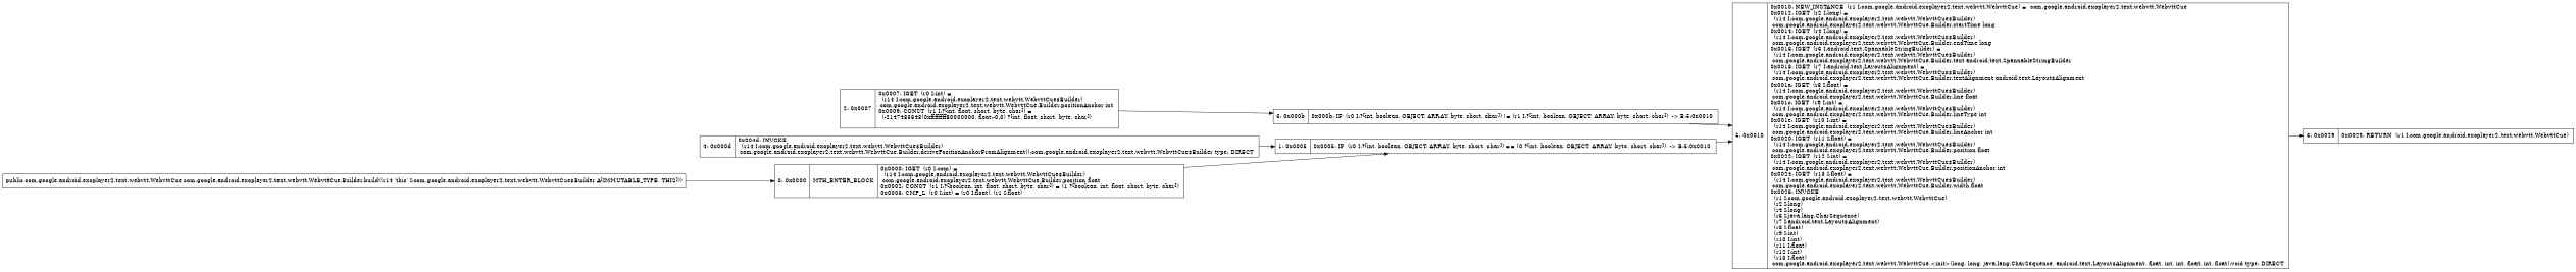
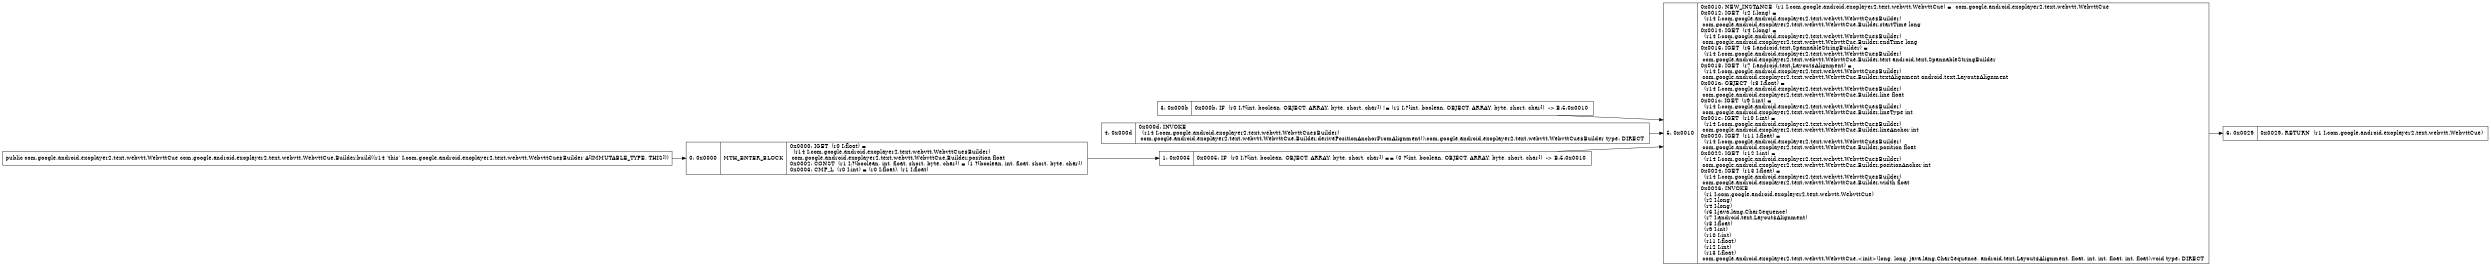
  digraph {
    rankdir=LR
    node [shape=record]
-   n1 [label="{0\:\ 0x0000|MTH_ENTER_BLOCK\l|0x0000: IGET  (r0 I:com) = \l  (r14 I:com.google.android.exoplayer2.text.webvtt.WebvttCue$Builder)\l com.google.android.exoplayer2.text.webvtt.WebvttCue.Builder.position float \l0x0002: CONST  (r1 I:?[boolean, int, float, short, byte, char]) = (1 ?[boolean, int, float, short, byte, char]) \l0x0003: CMP_L  (r0 I:int) = (r0 I:float), (r1 I:float) \l}"]
+   n1 [label="{0\:\ 0x0000|MTH_ENTER_BLOCK\l|0x0000: IGET  (r0 I:float) = \l  (r14 I:com.google.android.exoplayer2.text.webvtt.WebvttCue$Builder)\l com.google.android.exoplayer2.text.webvtt.WebvttCue.Builder.position float \l0x0002: CONST  (r1 I:?[boolean, int, float, short, byte, char]) = (1 ?[boolean, int, float, short, byte, char]) \l0x0003: CMP_L  (r0 I:int) = (r0 I:float), (r1 I:float) \l}"]
    n2 [label="{1\:\ 0x0005|0x0005: IF  (r0 I:?[int, boolean, OBJECT, ARRAY, byte, short, char]) == (0 ?[int, boolean, OBJECT, ARRAY, byte, short, char])  \-\> B:5:0x0010 \l}"]
-   n3 [label="{5\:\ 0x0010|0x0010: NEW_INSTANCE  (r1 I:com.google.android.exoplayer2.text.webvtt.WebvttCue) =  com.google.android.exoplayer2.text.webvtt.WebvttCue \l0x0012: IGET  (r2 I:long) = \l  (r14 I:com.google.android.exoplayer2.text.webvtt.WebvttCue$Builder)\l com.google.android.exoplayer2.text.webvtt.WebvttCue.Builder.startTime long \l0x0014: IGET  (r4 I:long) = \l  (r14 I:com.google.android.exoplayer2.text.webvtt.WebvttCue$Builder)\l com.google.android.exoplayer2.text.webvtt.WebvttCue.Builder.endTime long \l0x0016: IGET  (r6 I:android.text.SpannableStringBuilder) = \l  (r14 I:com.google.android.exoplayer2.text.webvtt.WebvttCue$Builder)\l com.google.android.exoplayer2.text.webvtt.WebvttCue.Builder.text android.text.SpannableStringBuilder \l0x0018: IGET  (r7 I:android.text.Layout$Alignment) = \l  (r14 I:com.google.android.exoplayer2.text.webvtt.WebvttCue$Builder)\l com.google.android.exoplayer2.text.webvtt.WebvttCue.Builder.textAlignment android.text.Layout$Alignment \l0x001a: IGET  (r8 I:float) = \l  (r14 I:com.google.android.exoplayer2.text.webvtt.WebvttCue$Builder)\l com.google.android.exoplayer2.text.webvtt.WebvttCue.Builder.line float \l0x001c: IGET  (r9 I:int) = \l  (r14 I:com.google.android.exoplayer2.text.webvtt.WebvttCue$Builder)\l com.google.android.exoplayer2.text.webvtt.WebvttCue.Builder.lineType int \l0x001e: IGET  (r10 I:int) = \l  (r14 I:com.google.android.exoplayer2.text.webvtt.WebvttCue$Builder)\l com.google.android.exoplayer2.text.webvtt.WebvttCue.Builder.lineAnchor int \l0x0020: IGET  (r11 I:float) = \l  (r14 I:com.google.android.exoplayer2.text.webvtt.WebvttCue$Builder)\l com.google.android.exoplayer2.text.webvtt.WebvttCue.Builder.position float \l0x0022: IGET  (r12 I:int) = \l  (r14 I:com.google.android.exoplayer2.text.webvtt.WebvttCue$Builder)\l com.google.android.exoplayer2.text.webvtt.WebvttCue.Builder.positionAnchor int \l0x0024: IGET  (r13 I:float) = \l  (r14 I:com.google.android.exoplayer2.text.webvtt.WebvttCue$Builder)\l com.google.android.exoplayer2.text.webvtt.WebvttCue.Builder.width float \l0x0026: INVOKE  \l  (r1 I:com.google.android.exoplayer2.text.webvtt.WebvttCue)\l  (r2 I:long)\l  (r4 I:long)\l  (r6 I:java.lang.CharSequence)\l  (r7 I:android.text.Layout$Alignment)\l  (r8 I:float)\l  (r9 I:int)\l  (r10 I:int)\l  (r11 I:float)\l  (r12 I:int)\l  (r13 I:float)\l com.google.android.exoplayer2.text.webvtt.WebvttCue.\<init\>(long, long, java.lang.CharSequence, android.text.Layout$Alignment, float, int, int, float, int, float):void type: DIRECT \l}"]
-   n4 [label="{2\:\ 0x0007|0x0007: IGET  (r0 I:int) = \l  (r14 I:com.google.android.exoplayer2.text.webvtt.WebvttCue$Builder)\l com.google.android.exoplayer2.text.webvtt.WebvttCue.Builder.positionAnchor int \l0x0009: CONST  (r1 I:?[int, float, short, byte, char]) = \l  (\-2147483648(0xffffffff80000000, float:\-0.0) ?[int, float, short, byte, char])\l \l}"]
+   n3 [label="{5\:\ 0x0010|0x0010: NEW_INSTANCE  (r1 I:com.google.android.exoplayer2.text.webvtt.WebvttCue) =  com.google.android.exoplayer2.text.webvtt.WebvttCue \l0x0012: IGET  (r2 I:long) = \l  (r14 I:com.google.android.exoplayer2.text.webvtt.WebvttCue$Builder)\l com.google.android.exoplayer2.text.webvtt.WebvttCue.Builder.startTime long \l0x0014: IGET  (r4 I:long) = \l  (r14 I:com.google.android.exoplayer2.text.webvtt.WebvttCue$Builder)\l com.google.android.exoplayer2.text.webvtt.WebvttCue.Builder.endTime long \l0x0016: IGET  (r6 I:android.text.SpannableStringBuilder) = \l  (r14 I:com.google.android.exoplayer2.text.webvtt.WebvttCue$Builder)\l com.google.android.exoplayer2.text.webvtt.WebvttCue.Builder.text android.text.SpannableStringBuilder \l0x0018: IGET  (r7 I:android.text.Layout$Alignment) = \l  (r14 I:com.google.android.exoplayer2.text.webvtt.WebvttCue$Builder)\l com.google.android.exoplayer2.text.webvtt.WebvttCue.Builder.textAlignment android.text.Layout$Alignment \l0x001a: OBJECT  (r8 I:float) = \l  (r14 I:com.google.android.exoplayer2.text.webvtt.WebvttCue$Builder)\l com.google.android.exoplayer2.text.webvtt.WebvttCue.Builder.line float \l0x001c: IGET  (r9 I:int) = \l  (r14 I:com.google.android.exoplayer2.text.webvtt.WebvttCue$Builder)\l com.google.android.exoplayer2.text.webvtt.WebvttCue.Builder.lineType int \l0x001e: IGET  (r10 I:int) = \l  (r14 I:com.google.android.exoplayer2.text.webvtt.WebvttCue$Builder)\l com.google.android.exoplayer2.text.webvtt.WebvttCue.Builder.lineAnchor int \l0x0020: IGET  (r11 I:float) = \l  (r14 I:com.google.android.exoplayer2.text.webvtt.WebvttCue$Builder)\l com.google.android.exoplayer2.text.webvtt.WebvttCue.Builder.position float \l0x0022: IGET  (r12 I:int) = \l  (r14 I:com.google.android.exoplayer2.text.webvtt.WebvttCue$Builder)\l com.google.android.exoplayer2.text.webvtt.WebvttCue.Builder.positionAnchor int \l0x0024: IGET  (r13 I:float) = \l  (r14 I:com.google.android.exoplayer2.text.webvtt.WebvttCue$Builder)\l com.google.android.exoplayer2.text.webvtt.WebvttCue.Builder.width float \l0x0026: INVOKE  \l  (r1 I:com.google.android.exoplayer2.text.webvtt.WebvttCue)\l  (r2 I:long)\l  (r4 I:long)\l  (r6 I:java.lang.CharSequence)\l  (r7 I:android.text.Layout$Alignment)\l  (r8 I:float)\l  (r9 I:int)\l  (r10 I:int)\l  (r11 I:float)\l  (r12 I:int)\l  (r13 I:float)\l com.google.android.exoplayer2.text.webvtt.WebvttCue.\<init\>(long, long, java.lang.CharSequence, android.text.Layout$Alignment, float, int, int, float, int, float):void type: DIRECT \l}"]
    n5 [label="{3\:\ 0x000b|0x000b: IF  (r0 I:?[int, boolean, OBJECT, ARRAY, byte, short, char]) != (r1 I:?[int, boolean, OBJECT, ARRAY, byte, short, char])  \-\> B:5:0x0010 \l}"]
    n6 [label="{6\:\ 0x0029|0x0029: RETURN  (r1 I:com.google.android.exoplayer2.text.webvtt.WebvttCue) \l}"]
-   n7 [label="{4\:\ 0x000d|0x004d: INVOKE  \l  (r14 I:com.google.android.exoplayer2.text.webvtt.WebvttCue$Builder)\l com.google.android.exoplayer2.text.webvtt.WebvttCue.Builder.derivePositionAnchorFromAlignment():com.google.android.exoplayer2.text.webvtt.WebvttCue$Builder type: DIRECT \l}"]
+   n7 [label="{4\:\ 0x000d|0x000d: INVOKE  \l  (r14 I:com.google.android.exoplayer2.text.webvtt.WebvttCue$Builder)\l com.google.android.exoplayer2.text.webvtt.WebvttCue.Builder.derivePositionAnchorFromAlignment():com.google.android.exoplayer2.text.webvtt.WebvttCue$Builder type: DIRECT \l}"]
    n8 [label="{public com.google.android.exoplayer2.text.webvtt.WebvttCue com.google.android.exoplayer2.text.webvtt.WebvttCue.Builder.build((r14 'this' I:com.google.android.exoplayer2.text.webvtt.WebvttCue$Builder A[IMMUTABLE_TYPE, THIS])) }"]
    n1 -> n2
    n2 -> n3
    n3 -> n6
-   n4 -> n5
    n5 -> n3
-   n7 -> n2
+   n7 -> n3
    n8 -> n1
  }
